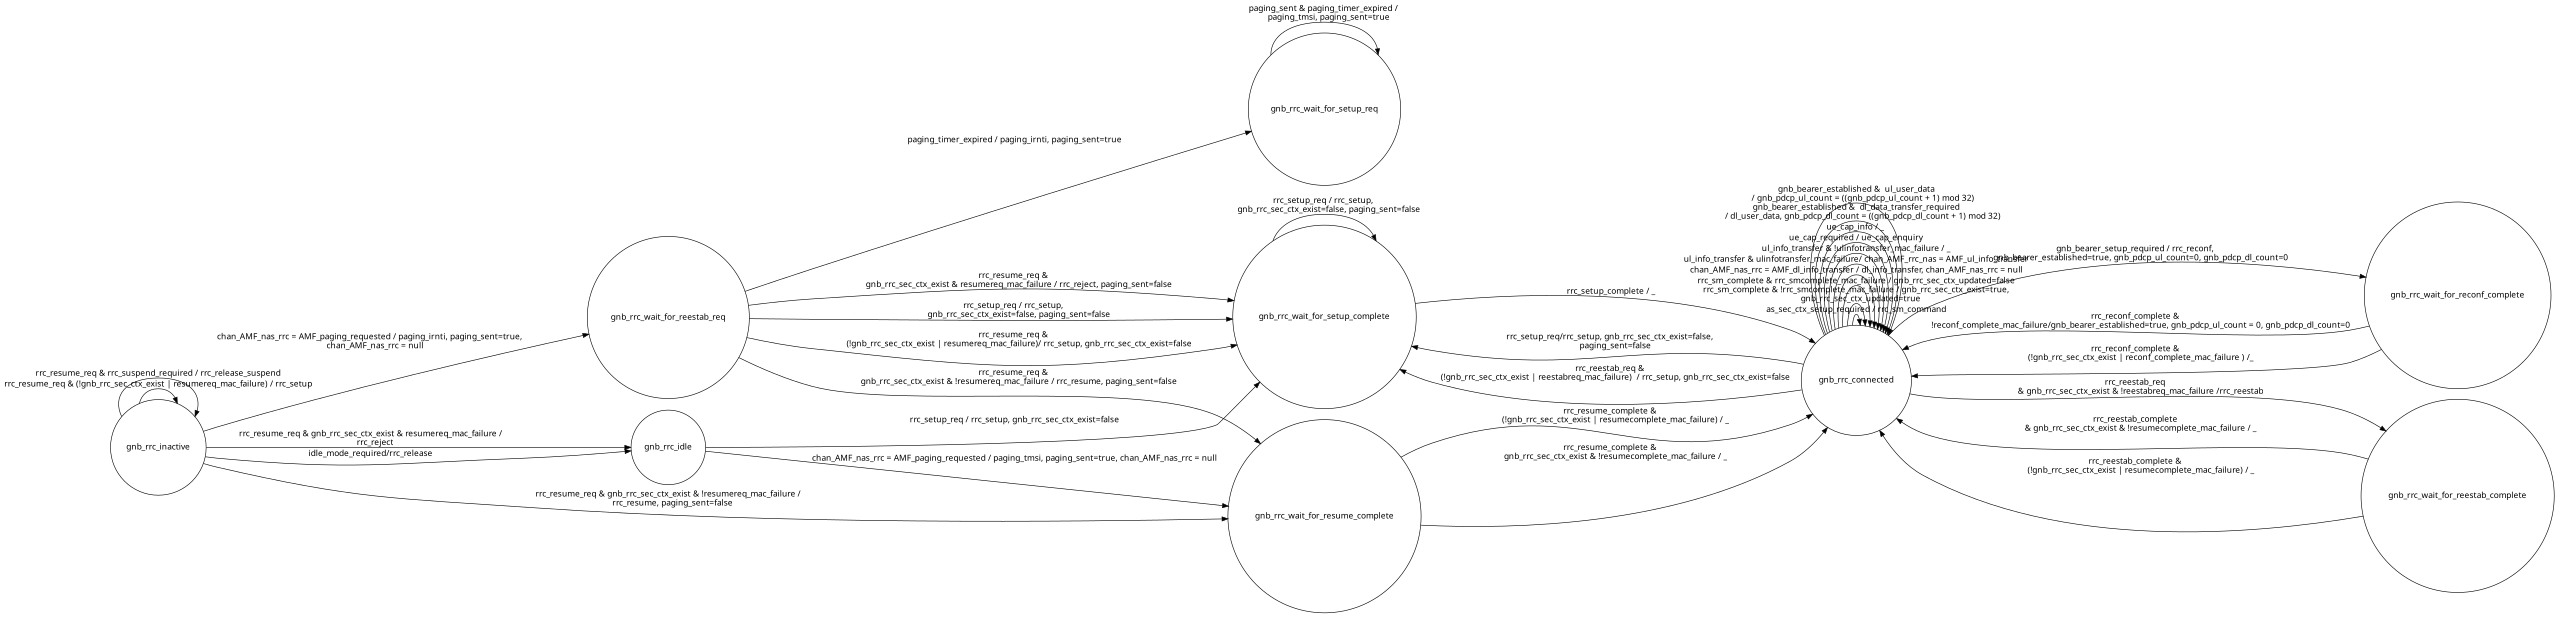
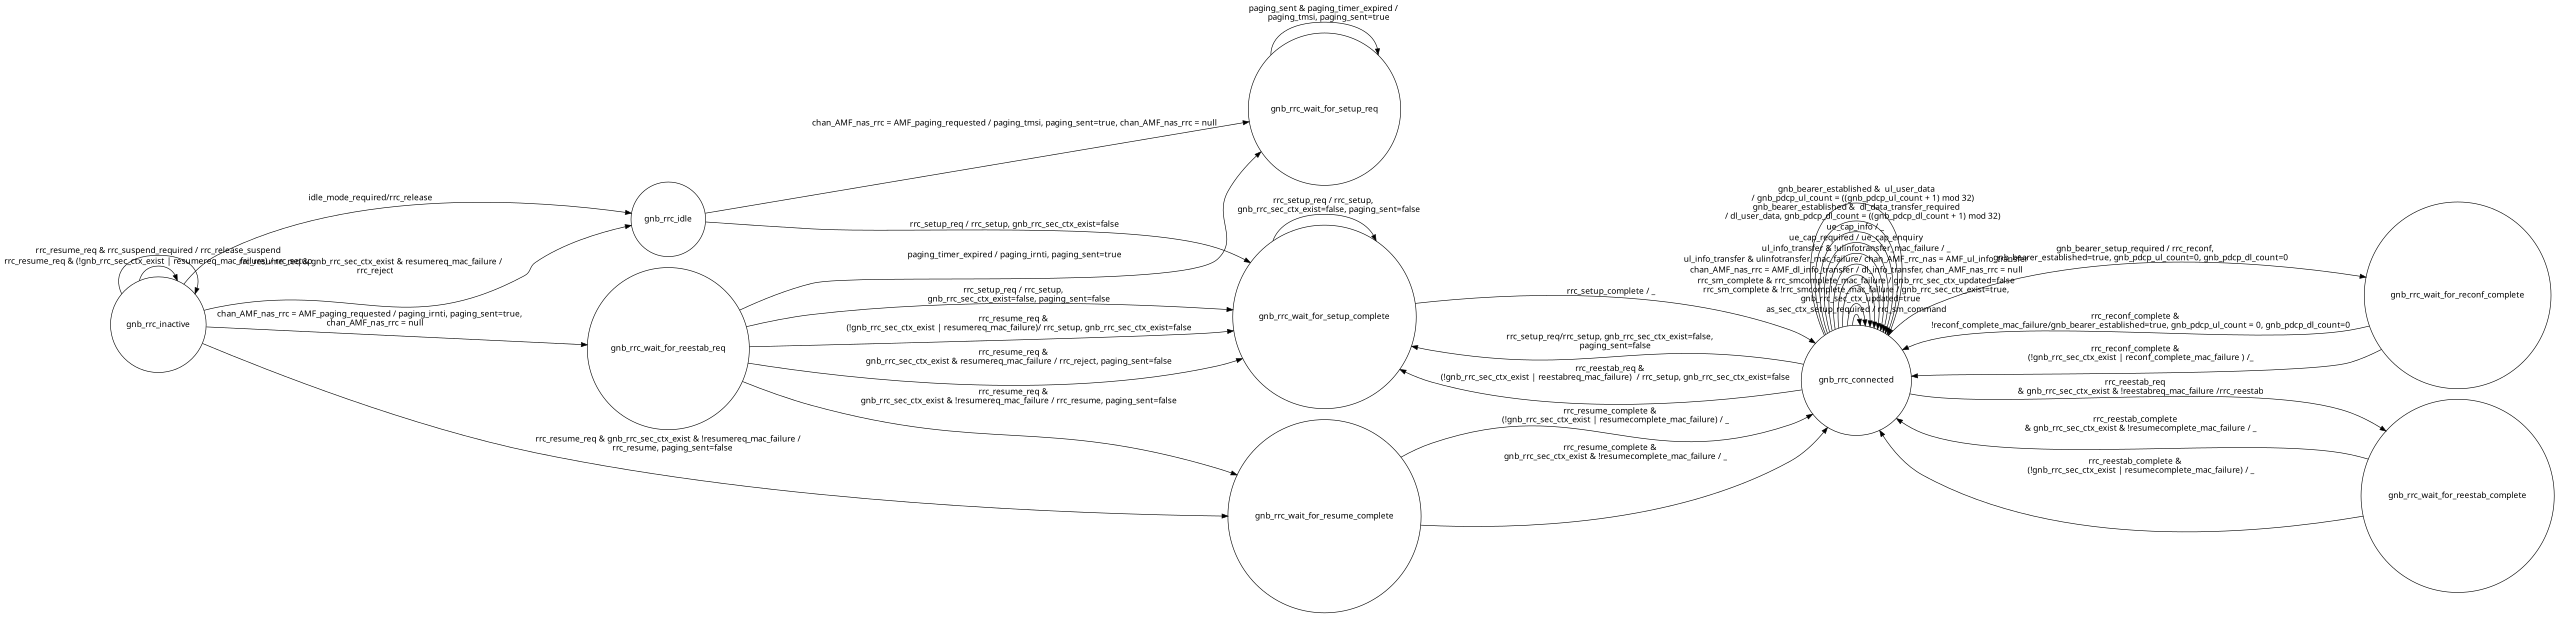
  digraph {
    fontname="Noto Sans"
    rankdir=LR
    node [fontname="Noto Sans" shape=circle]
    edge [fontname="Noto Sans"]
    n1 [label=gnb_rrc_idle]
    n2 [label=gnb_rrc_wait_for_setup_req]
    n3 [label=gnb_rrc_wait_for_setup_complete]
    n4 [label=gnb_rrc_connected]
    n5 [label=gnb_rrc_inactive]
    n6 [label=gnb_rrc_wait_for_reestab_req]
    n7 [label=gnb_rrc_wait_for_resume_complete]
    n8 [label=gnb_rrc_wait_for_reconf_complete]
    n9 [label=gnb_rrc_wait_for_reestab_complete]
-   n1 -> n7 [label="chan_AMF_nas_rrc = AMF_paging_requested / paging_tmsi, paging_sent=true, chan_AMF_nas_rrc = null"]
+   n1 -> n2 [label="chan_AMF_nas_rrc = AMF_paging_requested / paging_tmsi, paging_sent=true, chan_AMF_nas_rrc = null"]
    n1 -> n3 [label="rrc_setup_req / rrc_setup, gnb_rrc_sec_ctx_exist=false"]
    n2 -> n2 [label="paging_sent & paging_timer_expired / \n    paging_tmsi, paging_sent=true"]
    n3 -> n3 [label="rrc_setup_req / rrc_setup, \n    gnb_rrc_sec_ctx_exist=false, paging_sent=false"]
    n3 -> n4 [label="rrc_setup_complete / _"]
    n4 -> n3 [label="rrc_setup_req/rrc_setup, gnb_rrc_sec_ctx_exist=false, \n    paging_sent=false"]
    n4 -> n3 [label="rrc_reestab_req & \n    (!gnb_rrc_sec_ctx_exist | reestabreq_mac_failure)  / rrc_setup, gnb_rrc_sec_ctx_exist=false"]
    n4 -> n4 [label="as_sec_ctx_setup_required / rrc_sm_command"]
    n4 -> n4 [label="rrc_sm_complete & !rrc_smcomplete_mac_failure / gnb_rrc_sec_ctx_exist=true,\n    gnb_rrc_sec_ctx_updated=true"]
    n4 -> n4 [label="rrc_sm_complete & rrc_smcomplete_mac_failure / gnb_rrc_sec_ctx_updated=false"]
    n4 -> n4 [label="chan_AMF_nas_rrc = AMF_dl_info_transfer / dl_info_transfer, chan_AMF_nas_rrc = null"]
    n4 -> n4 [label="ul_info_transfer & ulinfotransfer_mac_failure/ chan_AMF_rrc_nas = AMF_ul_info_transfer"]
    n4 -> n4 [label="ul_info_transfer & !ulinfotransfer_mac_failure / _"]
    n4 -> n4 [label="ue_cap_required / ue_cap_enquiry"]
    n4 -> n4 [label="ue_cap_info / _ "]
    n4 -> n4 [label="gnb_bearer_established &  dl_data_transfer_required\n      / dl_user_data, gnb_pdcp_dl_count = ((gnb_pdcp_dl_count + 1) mod 32)"]
    n4 -> n4 [label="gnb_bearer_established &  ul_user_data\n      / gnb_pdcp_ul_count = ((gnb_pdcp_ul_count + 1) mod 32)"]
    n4 -> n8 [label="gnb_bearer_setup_required / rrc_reconf, \n    gnb_bearer_established=true, gnb_pdcp_ul_count=0, gnb_pdcp_dl_count=0"]
    n4 -> n9 [label="rrc_reestab_req \n    & gnb_rrc_sec_ctx_exist & !reestabreq_mac_failure /rrc_reestab"]
    n5 -> n1 [label="idle_mode_required/rrc_release"]
    n5 -> n1 [label="rrc_resume_req & gnb_rrc_sec_ctx_exist & resumereq_mac_failure /\n    rrc_reject"]
    n5 -> n5 [label="rrc_resume_req & (!gnb_rrc_sec_ctx_exist | resumereq_mac_failure) / rrc_setup"]
    n5 -> n5 [label="rrc_resume_req & rrc_suspend_required / rrc_release_suspend"]
    n5 -> n6 [label="chan_AMF_nas_rrc = AMF_paging_requested / paging_irnti, paging_sent=true, \n    chan_AMF_nas_rrc = null"]
    n5 -> n7 [label="rrc_resume_req & gnb_rrc_sec_ctx_exist & !resumereq_mac_failure /\n    rrc_resume, paging_sent=false"]
    n6 -> n2 [label="paging_timer_expired / paging_irnti, paging_sent=true"]
    n6 -> n3 [label="rrc_resume_req & \n    (!gnb_rrc_sec_ctx_exist | resumereq_mac_failure)/ rrc_setup, gnb_rrc_sec_ctx_exist=false"]
    n6 -> n3 [label="rrc_resume_req & \n    gnb_rrc_sec_ctx_exist & resumereq_mac_failure / rrc_reject, paging_sent=false"]
    n6 -> n3 [label="rrc_setup_req / rrc_setup, \n    gnb_rrc_sec_ctx_exist=false, paging_sent=false"]
    n6 -> n7 [label="rrc_resume_req & \n    gnb_rrc_sec_ctx_exist & !resumereq_mac_failure / rrc_resume, paging_sent=false"]
    n7 -> n4 [label="rrc_resume_complete & \n    gnb_rrc_sec_ctx_exist & !resumecomplete_mac_failure / _"]
    n7 -> n4 [label="rrc_resume_complete & \n    (!gnb_rrc_sec_ctx_exist | resumecomplete_mac_failure) / _"]
    n8 -> n4 [label="rrc_reconf_complete & \n    !reconf_complete_mac_failure/gnb_bearer_established=true, gnb_pdcp_ul_count = 0, gnb_pdcp_dl_count=0"]
    n8 -> n4 [label="rrc_reconf_complete & \n    (!gnb_rrc_sec_ctx_exist | reconf_complete_mac_failure ) /_"]
    n9 -> n4 [label="rrc_reestab_complete \n    & gnb_rrc_sec_ctx_exist & !resumecomplete_mac_failure / _"]
    n9 -> n4 [label="rrc_reestab_complete & \n    (!gnb_rrc_sec_ctx_exist | resumecomplete_mac_failure) / _"]
  }
